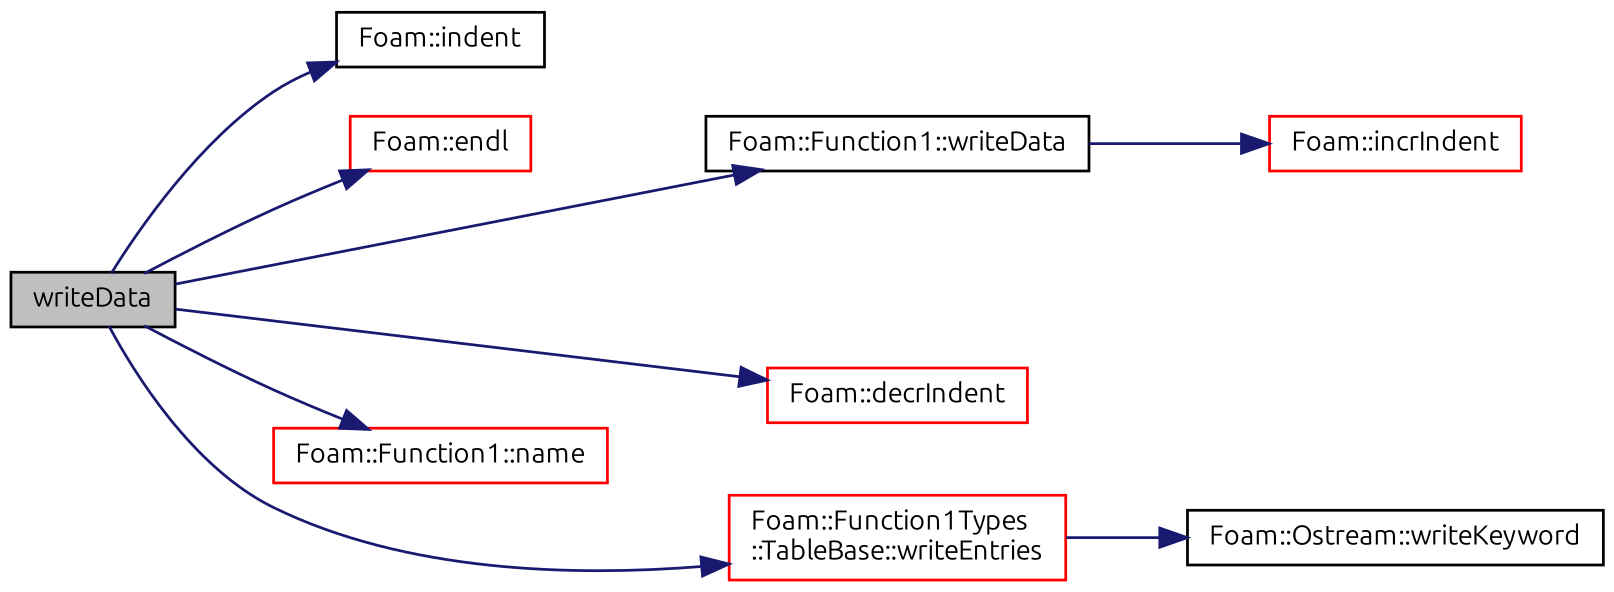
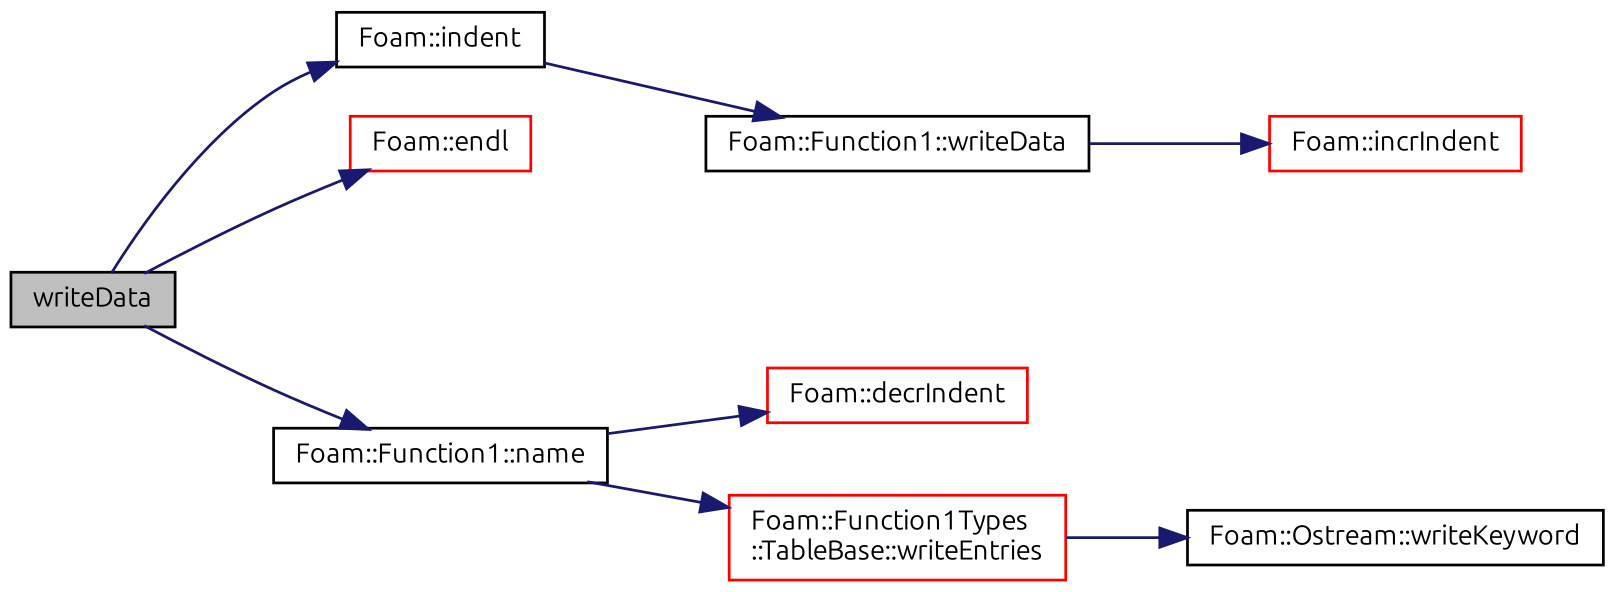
  digraph {
    fontname=Ubuntu
    rankdir=LR
    node [color=black fontname=Ubuntu fontsize=10 shape=record]
    edge [color=midnightblue fontname=Ubuntu fontsize=10 labelfontname=Helvetica labelfontsize=10 style=solid]
    n1 [fillcolor=grey75 fontcolor=black height=0.2 label=writeData style=filled width=0.4]
    n2 [color=red height=0.2 label="Foam::decrIndent" width=0.4]
    n3 [color=red height=0.2 label="Foam::endl" width=0.4]
    n4 [height=0.2 label="Foam::indent" width=0.4]
-   n5 [color=red height=0.2 label="Foam::Function1::name" width=0.4]
+   n5 [height=0.2 label="Foam::Function1::name" width=0.4]
    n6 [height=0.2 label="Foam::Function1::writeData" width=0.4]
    n7 [color=red height=0.2 label="Foam::Function1Types\l::TableBase::writeEntries" width=0.4]
    n8 [color=red height=0.2 label="Foam::incrIndent" width=0.4]
    n9 [height=0.2 label="Foam::Ostream::writeKeyword" width=0.4]
-   n1 -> n2
+   n5 -> n2
    n1 -> n3
    n1 -> n4
    n1 -> n5
-   n1 -> n6
-   n1 -> n7
+   n4 -> n6
+   n5 -> n7
    n6 -> n8
    n7 -> n9
  }
